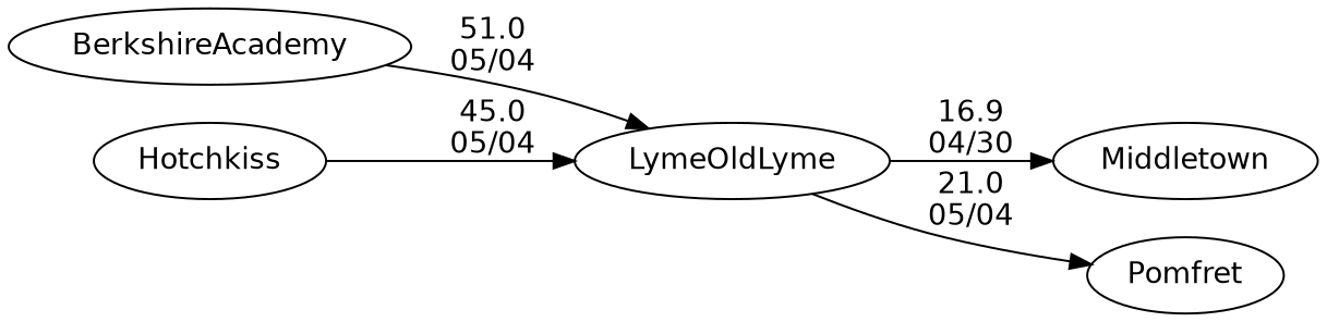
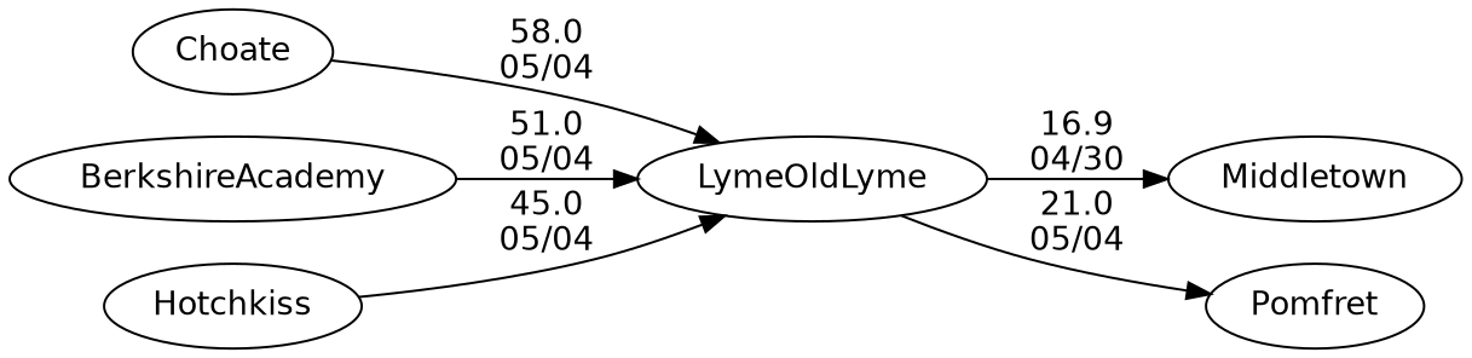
  digraph {
    fontname="DejaVu Sans"
    rankdir=LR
    node [fontname="DejaVu Sans"]
    edge [fontname="DejaVu Sans" random=random]
    LymeOldLyme
    Middletown
    Pomfret
+   Choate
    BerkshireAcademy
    Hotchkiss
    LymeOldLyme -> Middletown [label="16.9\n04/30" weight=84]
    LymeOldLyme -> Pomfret [label="21.0\n05/04" weight=79]
+   Choate -> LymeOldLyme [label="58.0\n05/04" weight=42]
    BerkshireAcademy -> LymeOldLyme [label="51.0\n05/04" weight=49]
    Hotchkiss -> LymeOldLyme [label="45.0\n05/04" weight=55]
  }
